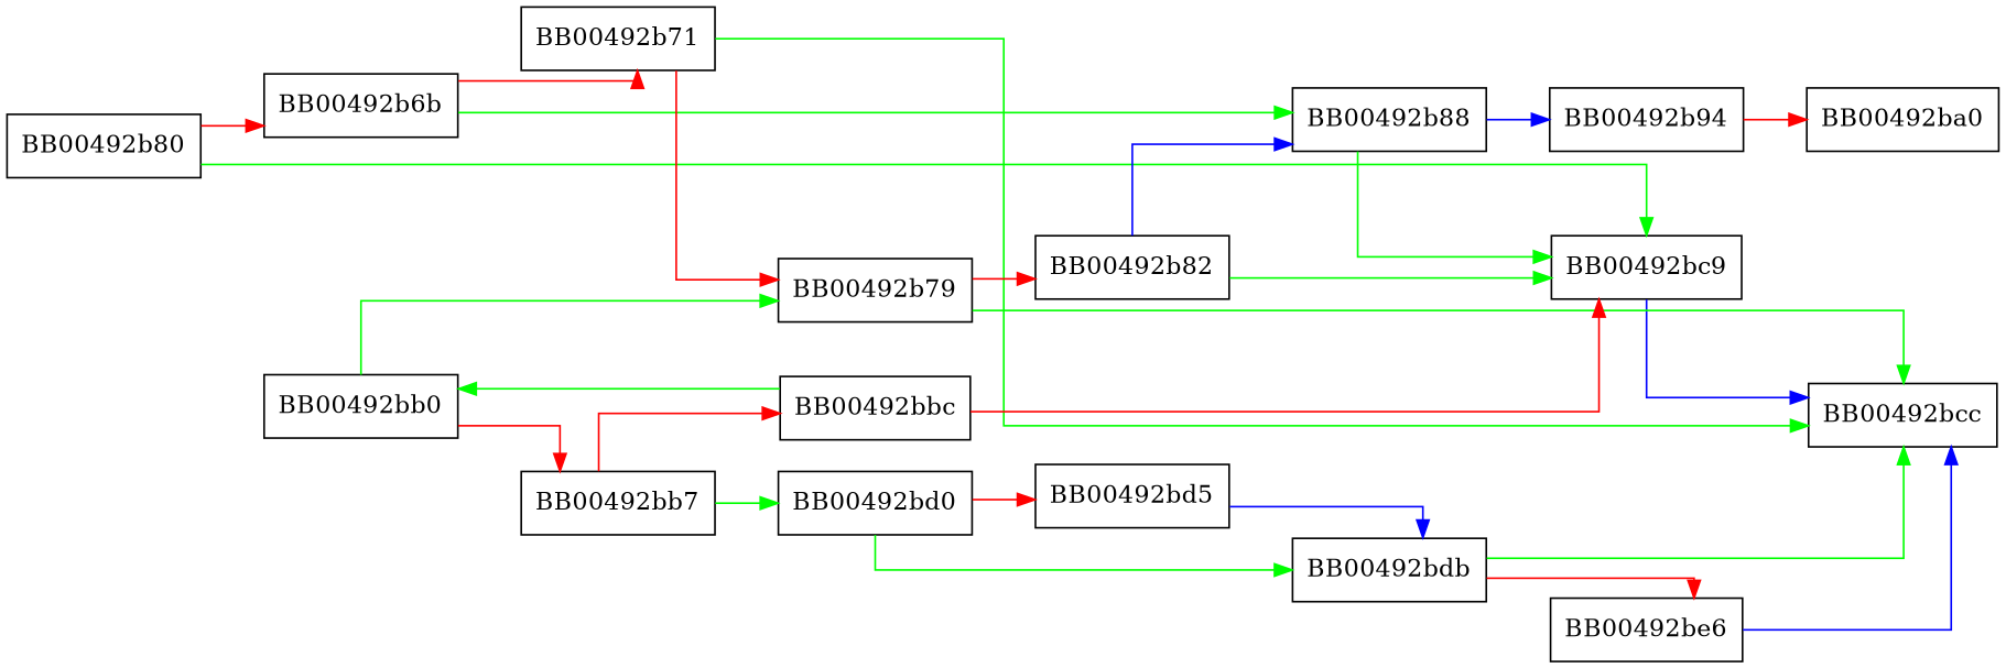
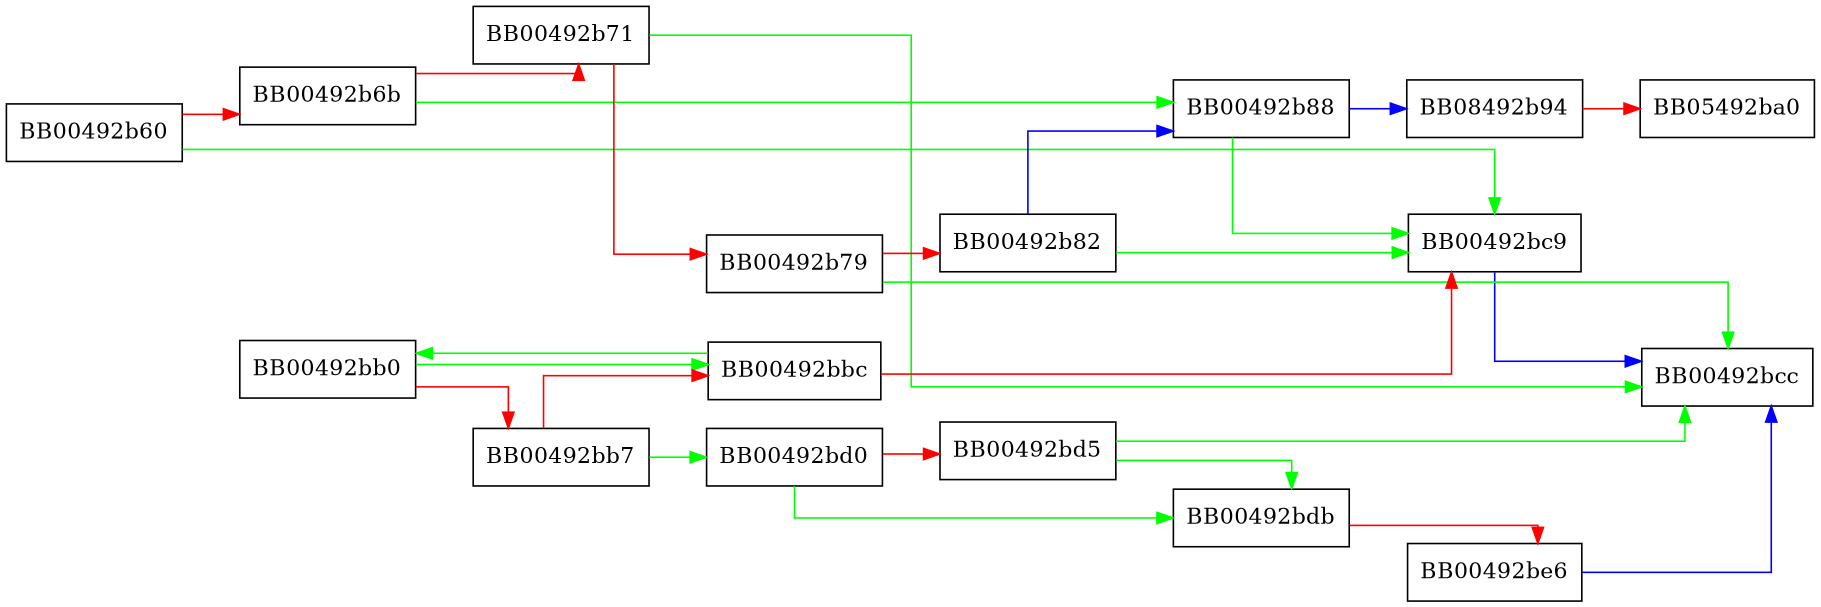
  digraph {
    rankdir=LR
    splines=ortho
    node [shape=box]
    edge [color=green]
-   BB00492b60 [label=BB00492b80]
+   BB00492b60
    BB00492bc9
    BB00492b6b
    BB00492bcc
    BB00492b88
    BB00492b71
-   BB00492b94
+   BB00492b94 [label=BB08492b94]
    BB00492b79
-   BB00492ba0
+   BB00492ba0 [label=BB05492ba0]
    BB00492b82
    BB00492bb0
    BB00492bbc
    BB00492bb7
    BB00492bd0
    BB00492bdb
    BB00492bd5
    BB00492be6
    BB00492b60 -> BB00492bc9
    BB00492b60 -> BB00492b6b [color=red]
    BB00492bc9 -> BB00492bcc [color=blue]
    BB00492b6b -> BB00492b88
    BB00492b6b -> BB00492b71 [color=red]
    BB00492b88 -> BB00492bc9
    BB00492b88 -> BB00492b94 [color=blue]
    BB00492b71 -> BB00492bcc
    BB00492b71 -> BB00492b79 [color=red]
    BB00492b94 -> BB00492ba0 [color=red]
    BB00492b79 -> BB00492bcc
    BB00492b79 -> BB00492b82 [color=red]
    BB00492b82 -> BB00492bc9
    BB00492b82 -> BB00492b88 [color=blue]
-   BB00492bb0 -> BB00492b79
+   BB00492bb0 -> BB00492bbc
    BB00492bb0 -> BB00492bb7 [color=red]
    BB00492bbc -> BB00492bc9 [color=red]
    BB00492bbc -> BB00492bb0
    BB00492bb7 -> BB00492bbc [color=red]
    BB00492bb7 -> BB00492bd0
    BB00492bd0 -> BB00492bdb
    BB00492bd0 -> BB00492bd5 [color=red]
-   BB00492bdb -> BB00492bcc
+   BB00492bd5 -> BB00492bcc
    BB00492bdb -> BB00492be6 [color=red]
-   BB00492bd5 -> BB00492bdb [color=blue]
+   BB00492bd5 -> BB00492bdb
    BB00492be6 -> BB00492bcc [color=blue]
  }
